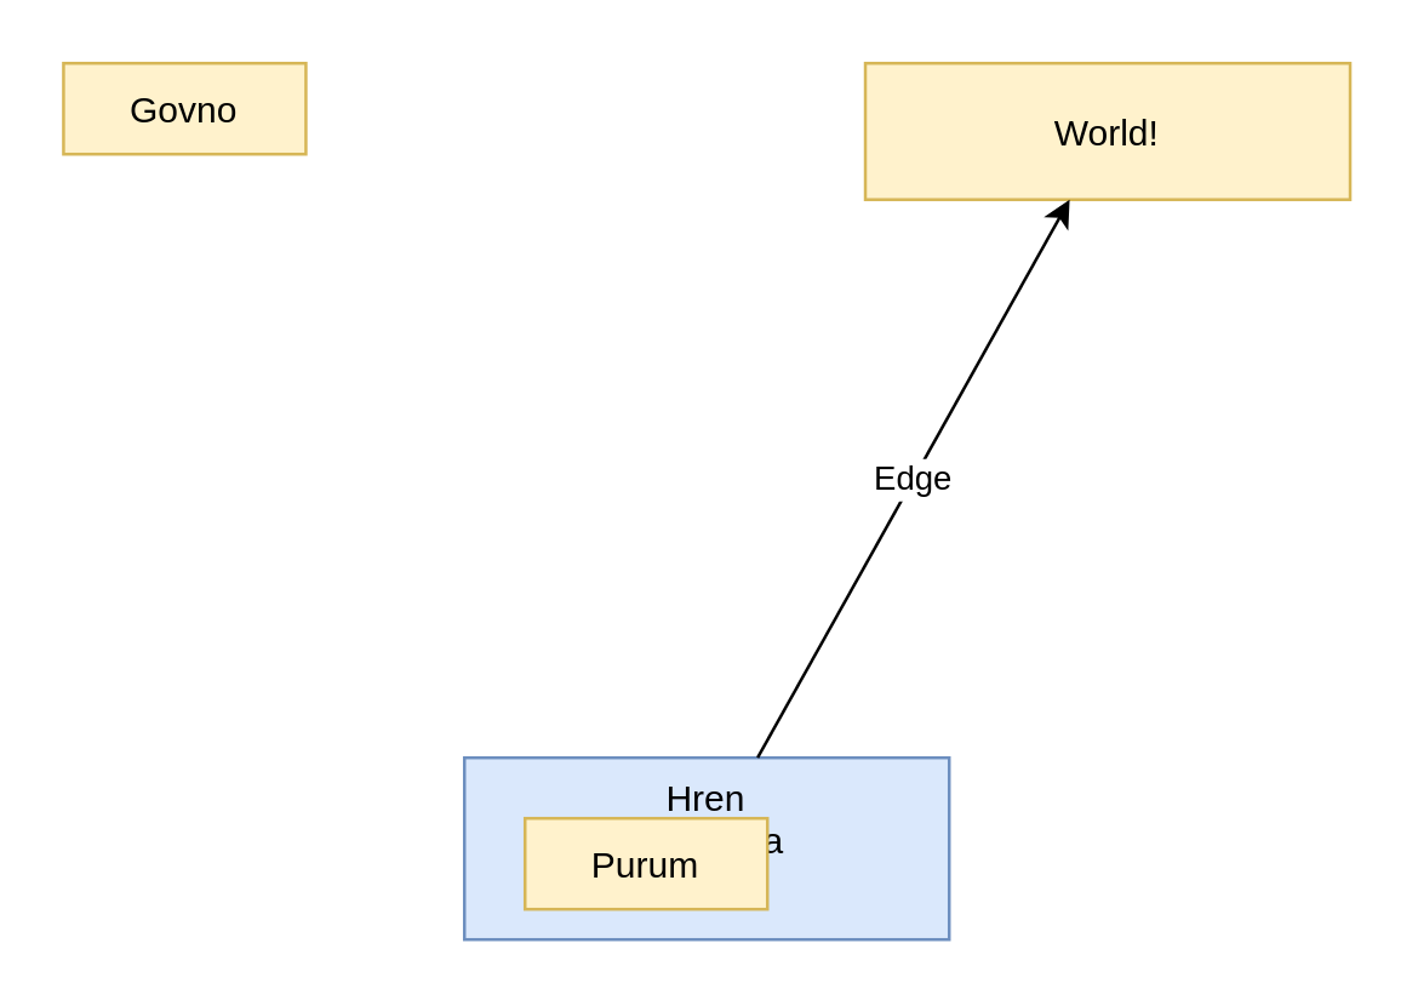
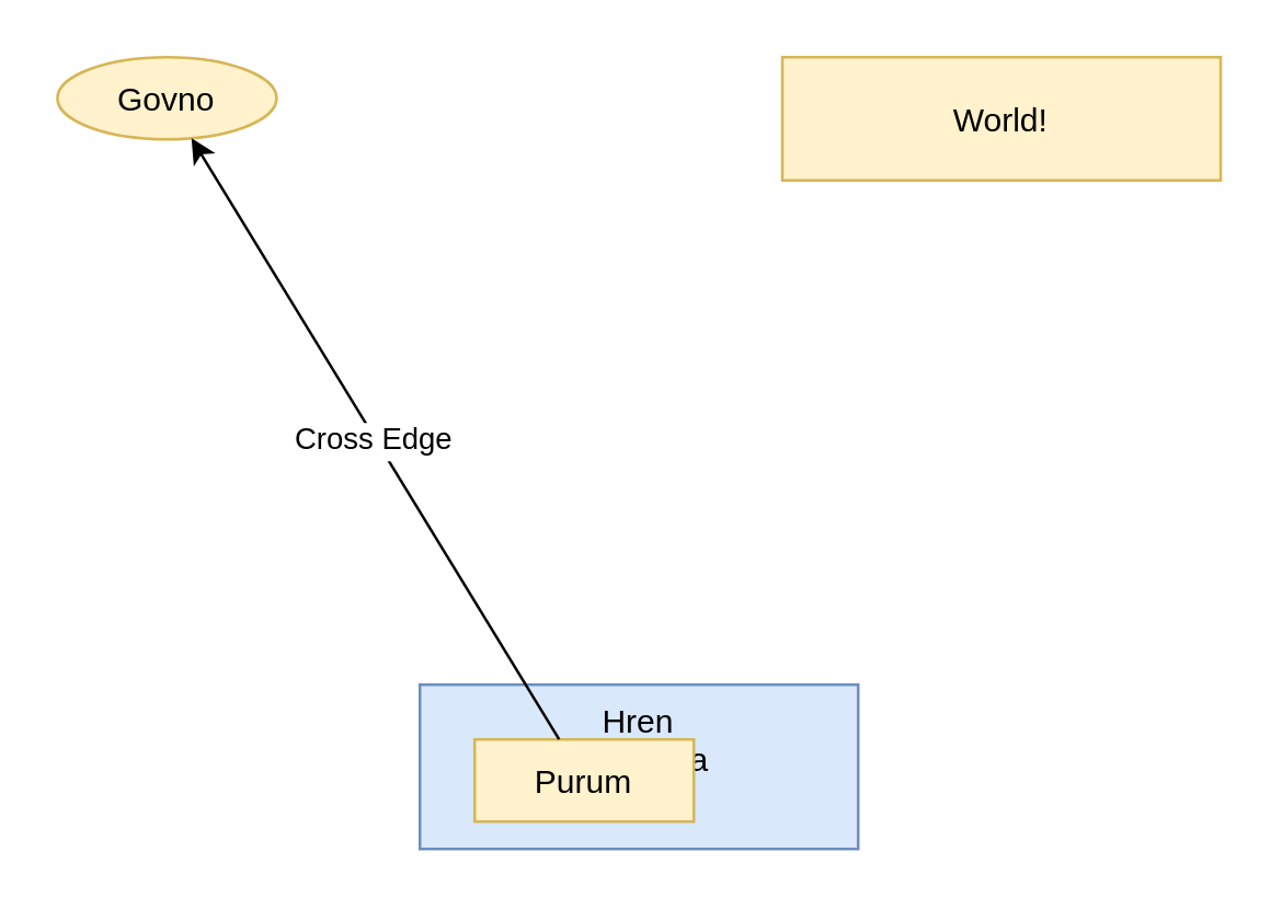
  <mxCell id="0" />
  <mxCell id="1" parent="0" />
  <mxCell id="2" value="Hren&#10;sobachya" style="verticalAlign=top;fillColor=#dae8fc;strokeColor=#6c8ebf;" parent="1" vertex="1"><mxGeometry x="152.789" y="249.577" width="160" height="60" as="geometry" /></mxCell>
  <mxCell id="3" value="Purum" style="fillColor=#fff2cc;strokeColor=#d6b656;" parent="2" vertex="1"><mxGeometry x="20" y="20" width="80" height="30" as="geometry" /></mxCell>
  <mxCell id="4" value="World!" style="fillColor=#fff2cc;strokeColor=#d6b656;" parent="1" vertex="1"><mxGeometry x="285.108" y="20.394" width="160" height="45" as="geometry" /></mxCell>
- <mxCell id="5" value="Govno" style="fillColor=#fff2cc;strokeColor=#d6b656;" parent="1" vertex="1"><mxGeometry x="20.47" y="20.394" width="80" height="30" as="geometry" /></mxCell>
- <mxCell id="6" value="Edge" style="noEdgeStyle=1" parent="1" source="2" target="4" edge="1"><mxGeometry relative="1" as="geometry" /></mxCell>
+ <mxCell id="5" value="Govno" style="ellipse;fillColor=#fff2cc;strokeColor=#d6b656;" parent="1" vertex="1"><mxGeometry x="20.47" y="20.394" width="80" height="30" as="geometry" /></mxCell>
+ <mxCell id="7" value="Cross Edge" style="noEdgeStyle=1" parent="1" source="3" target="5" edge="1"><mxGeometry relative="1" as="geometry" /></mxCell>
